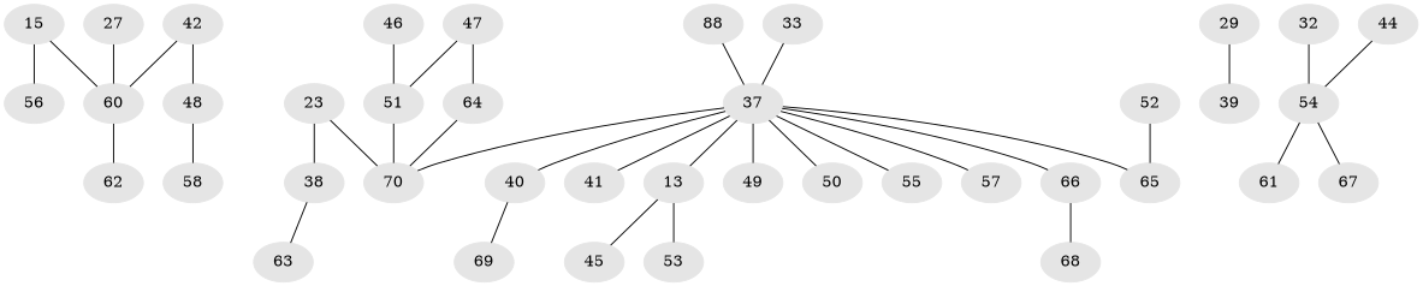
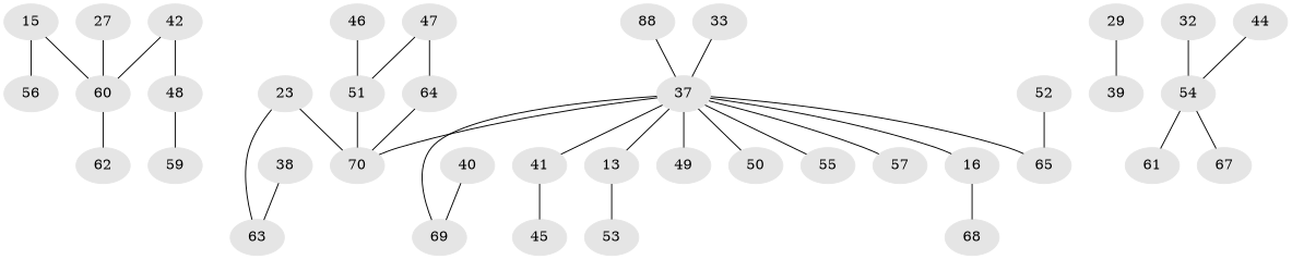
  graph {
    node [color=gray90 style=filled]
    15
    56
    60 [super="+17"]
    62
    37 [super="+5+7+18+8+11+12+31+34+24+19+36+16"]
    70 [super="+2"]
    40
    41
    n9 [label=13 super="+35"]
    49
    50
    55
    57
    65 [super="+21"]
-   66
+   66 [label=16]
    23
    38
    63
    27
    n20 [label=88]
    29
    39
    54 [super="+22+10+9+13+26"]
    61
    67
    32
    33
    69
    45
    53
    68
    42
    48
-   58
+   58 [label=59]
    44
    51 [super="+1+4"]
    46
    47
    64
    52
    15 -- 56
    15 -- 60
    60 -- 62
    37 -- 70
-   37 -- 40
+   37 -- 69
    37 -- 41
    37 -- n9
    37 -- 49
    37 -- 50
    37 -- 55
    37 -- 57
    37 -- 65
    37 -- 66
    40 -- 69
-   n9 -- 45
+   41 -- 45
    n9 -- 53
    66 -- 68
    23 -- 70
-   23 -- 38
+   23 -- 63
    38 -- 63
    27 -- 60
    n20 -- 37
    29 -- 39
    54 -- 61
    54 -- 67
    32 -- 54
    33 -- 37
    42 -- 60
    42 -- 48
    48 -- 58
    44 -- 54
    51 -- 70
    46 -- 51
    47 -- 51
    47 -- 64
    64 -- 70
    52 -- 65
  }
